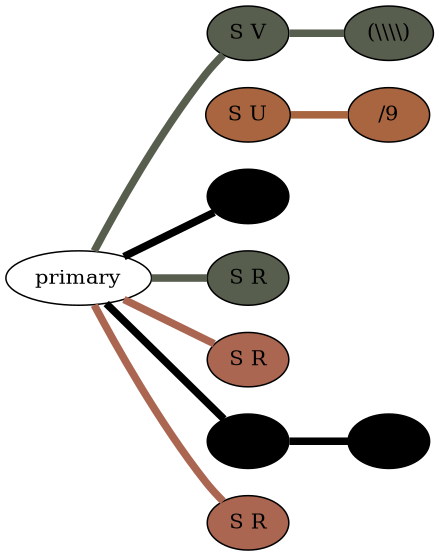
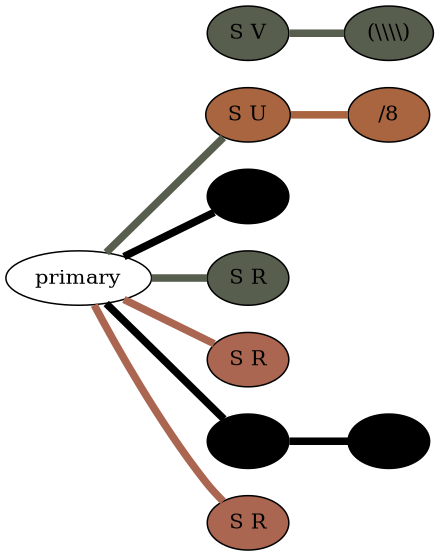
  graph {
    fontname="DejaVu Serif"
    rankdir=LR
    node [fillcolor="#575E4E" fontname="DejaVu Serif" pendant_attach=R pendant_ply=S qtype=pendant_node style=filled]
    edge [color="#575E4E" fontname="DejaVu Serif" penwidth=5 qtype=pendant_link]
    n1 [label="S V" pendant_attach=V pendant_colors="#575E4E,#A86540" pendant_length=41]
    n2 [knot_position=9.5 knot_spin=Z knot_type=L knot_value=4 label="(\\\\\\\\)" qtype=knot_node pendant_attach="" pendant_ply=""]
    n3 [fillcolor="#A86540" label="S U" pendant_attach=U pendant_colors="#A86540" pendant_length=34]
-   n4 [fillcolor="#A86540" knot_position=8.0 knot_spin=S knot_type=E knot_value=1 label="/9" qtype=knot_node pendant_attach="" pendant_ply=""]
+   n4 [fillcolor="#A86540" knot_position=8.0 knot_spin=S knot_type=E knot_value=1 label="/8" qtype=knot_node pendant_attach="" pendant_ply=""]
    primary [fillcolor="" pendant_attach="" pendant_ply="" qtype="" style=""]
    n6 [fillcolor="#000000" label="S R" pendant_colors="#000000" pendant_length=41]
    n7 [label="S R" pendant_colors="#575E4E" pendant_length=40]
    n8 [fillcolor="#AA6651" label="S R" pendant_colors="#AA6651" pendant_length=42]
    n9 [fillcolor="#000000" label="S R" pendant_colors="#000000" pendant_length=32]
    n10 [fillcolor="#AA6651" label="S R" pendant_colors="#AA6651" pendant_length=39]
    n11 [fillcolor="#000000" knot_position=10.0 knot_spin=Z knot_type=L knot_value=2 label="(\\\\)" qtype=knot_node pendant_attach="" pendant_ply=""]
    n1 -- n2 [qtype=knot_link]
    n3 -- n4 [color="#A86540" qtype=knot_link]
-   primary -- n1
+   primary -- n3
    primary -- n6 [color="#000000"]
    primary -- n7
    primary -- n8 [color="#AA6651"]
    primary -- n9 [color="#000000"]
    primary -- n10 [color="#AA6651"]
    n9 -- n11 [color="#000000" qtype=knot_link]
  }
